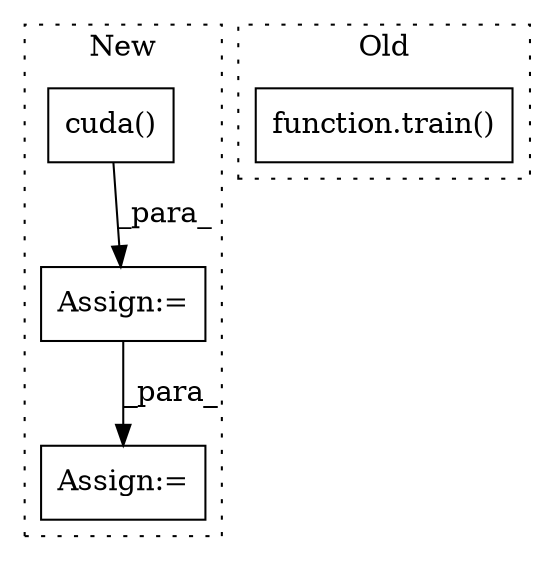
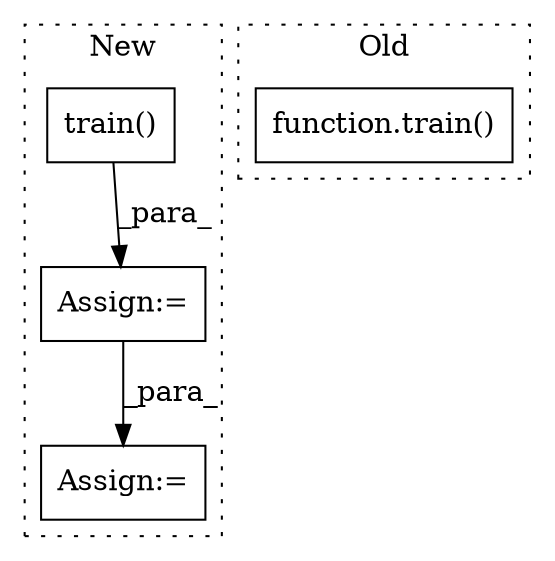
  digraph {
    node [a=75 l=3 shape=box]
-   n1 [l="12,20" label="cuda()" s="3483,3505"]
+   n1 [l="12,20" label="train()" s="3483,3505"]
    n2 [a=68 label="Assign:=" s=3579]
    n3 [a=68 label="Assign:=" s=3793]
    n4 [l="6,1" label="function.train()" s="3199,3271"]
    subgraph cluster_1 {
      label=New
      style=dotted
      n1
      n2
      n3
    }
    subgraph cluster_2 {
      label=Old
      style=dotted
      n4
    }
    n1 -> n2 [label=_para_]
    n2 -> n3 [label=_para_]
  }
